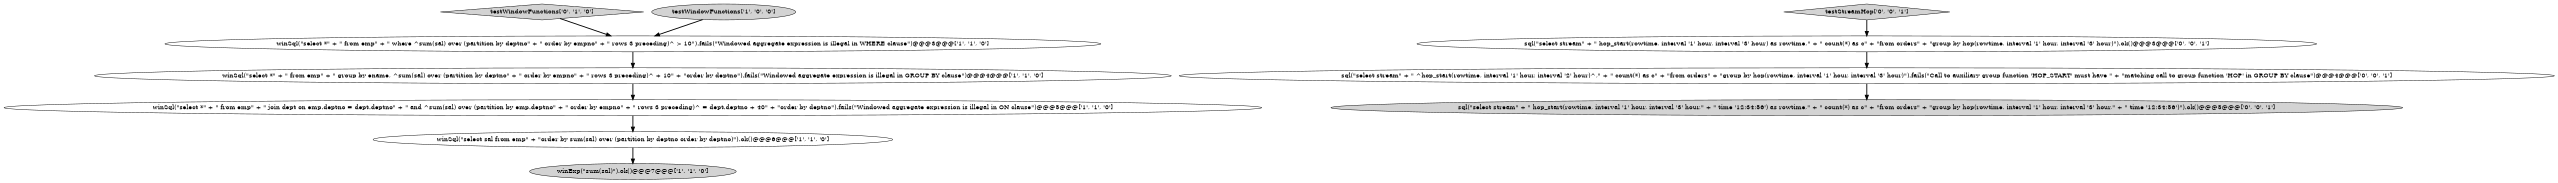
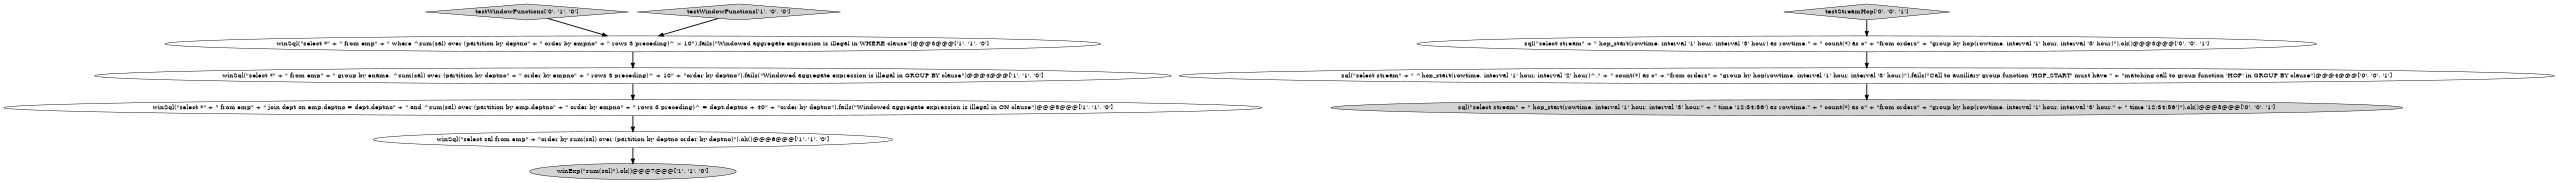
  digraph {
    node [fillcolor=white shape=ellipse style=filled]
    edge [style=bold]
    n1 [label="winSql(\"select *\" + \" from emp\" + \" join dept on emp.deptno = dept.deptno\" + \" and ^sum(sal) over (partition by emp.deptno\" + \" order by empno\" + \" rows 3 preceding)^ = dept.deptno + 40\" + \"order by deptno\").fails(\"Windowed aggregate expression is illegal in ON clause\")@@@5@@@['1', '1', '0']"]
    n2 [label="winSql(\"select sal from emp\" + \"order by sum(sal) over (partition by deptno order by deptno)\").ok()@@@6@@@['1', '1', '0']"]
    n3 [label="winSql(\"select *\" + \" from emp\" + \" where ^sum(sal) over (partition by deptno\" + \" order by empno\" + \" rows 3 preceding)^ > 10\").fails(\"Windowed aggregate expression is illegal in WHERE clause\")@@@3@@@['1', '1', '0']"]
    n4 [label="winSql(\"select *\" + \" from emp\" + \" group by ename, ^sum(sal) over (partition by deptno\" + \" order by empno\" + \" rows 3 preceding)^ + 10\" + \"order by deptno\").fails(\"Windowed aggregate expression is illegal in GROUP BY clause\")@@@4@@@['1', '1', '0']"]
    n5 [fillcolor=lightgray label="winExp(\"sum(sal)\").ok()@@@7@@@['1', '1', '0']"]
    n6 [fillcolor=lightgray label="sql(\"select stream\" + \" hop_start(rowtime, interval '1' hour, interval '3' hour,\" + \" time '12:34:56') as rowtime,\" + \" count(*) as c\" + \"from orders\" + \"group by hop(rowtime, interval '1' hour, interval '3' hour,\" + \" time '12:34:56')\").ok()@@@5@@@['0', '0', '1']"]
    n7 [fillcolor=lightgray label="testWindowFunctions['0', '1', '0']" shape=diamond]
    n8 [fillcolor=lightgray label="testStreamHop['0', '0', '1']" shape=diamond]
    n9 [label="sql(\"select stream\" + \" hop_start(rowtime, interval '1' hour, interval '3' hour) as rowtime,\" + \" count(*) as c\" + \"from orders\" + \"group by hop(rowtime, interval '1' hour, interval '3' hour)\").ok()@@@3@@@['0', '0', '1']"]
    n10 [label="sql(\"select stream\" + \" ^hop_start(rowtime, interval '1' hour, interval '2' hour)^,\" + \" count(*) as c\" + \"from orders\" + \"group by hop(rowtime, interval '1' hour, interval '3' hour)\").fails(\"Call to auxiliary group function 'HOP_START' must have \" + \"matching call to group function 'HOP' in GROUP BY clause\")@@@4@@@['0', '0', '1']"]
-   n11 [fillcolor=lightgray label="testWindowFunctions['1', '0', '0']"]
+   n11 [fillcolor=lightgray label="testWindowFunctions['1', '0', '0']" shape=diamond]
    n1 -> n2
    n2 -> n5
    n3 -> n4
    n4 -> n1
    n7 -> n3
    n8 -> n9
    n9 -> n10
    n10 -> n6
    n11 -> n3
  }
